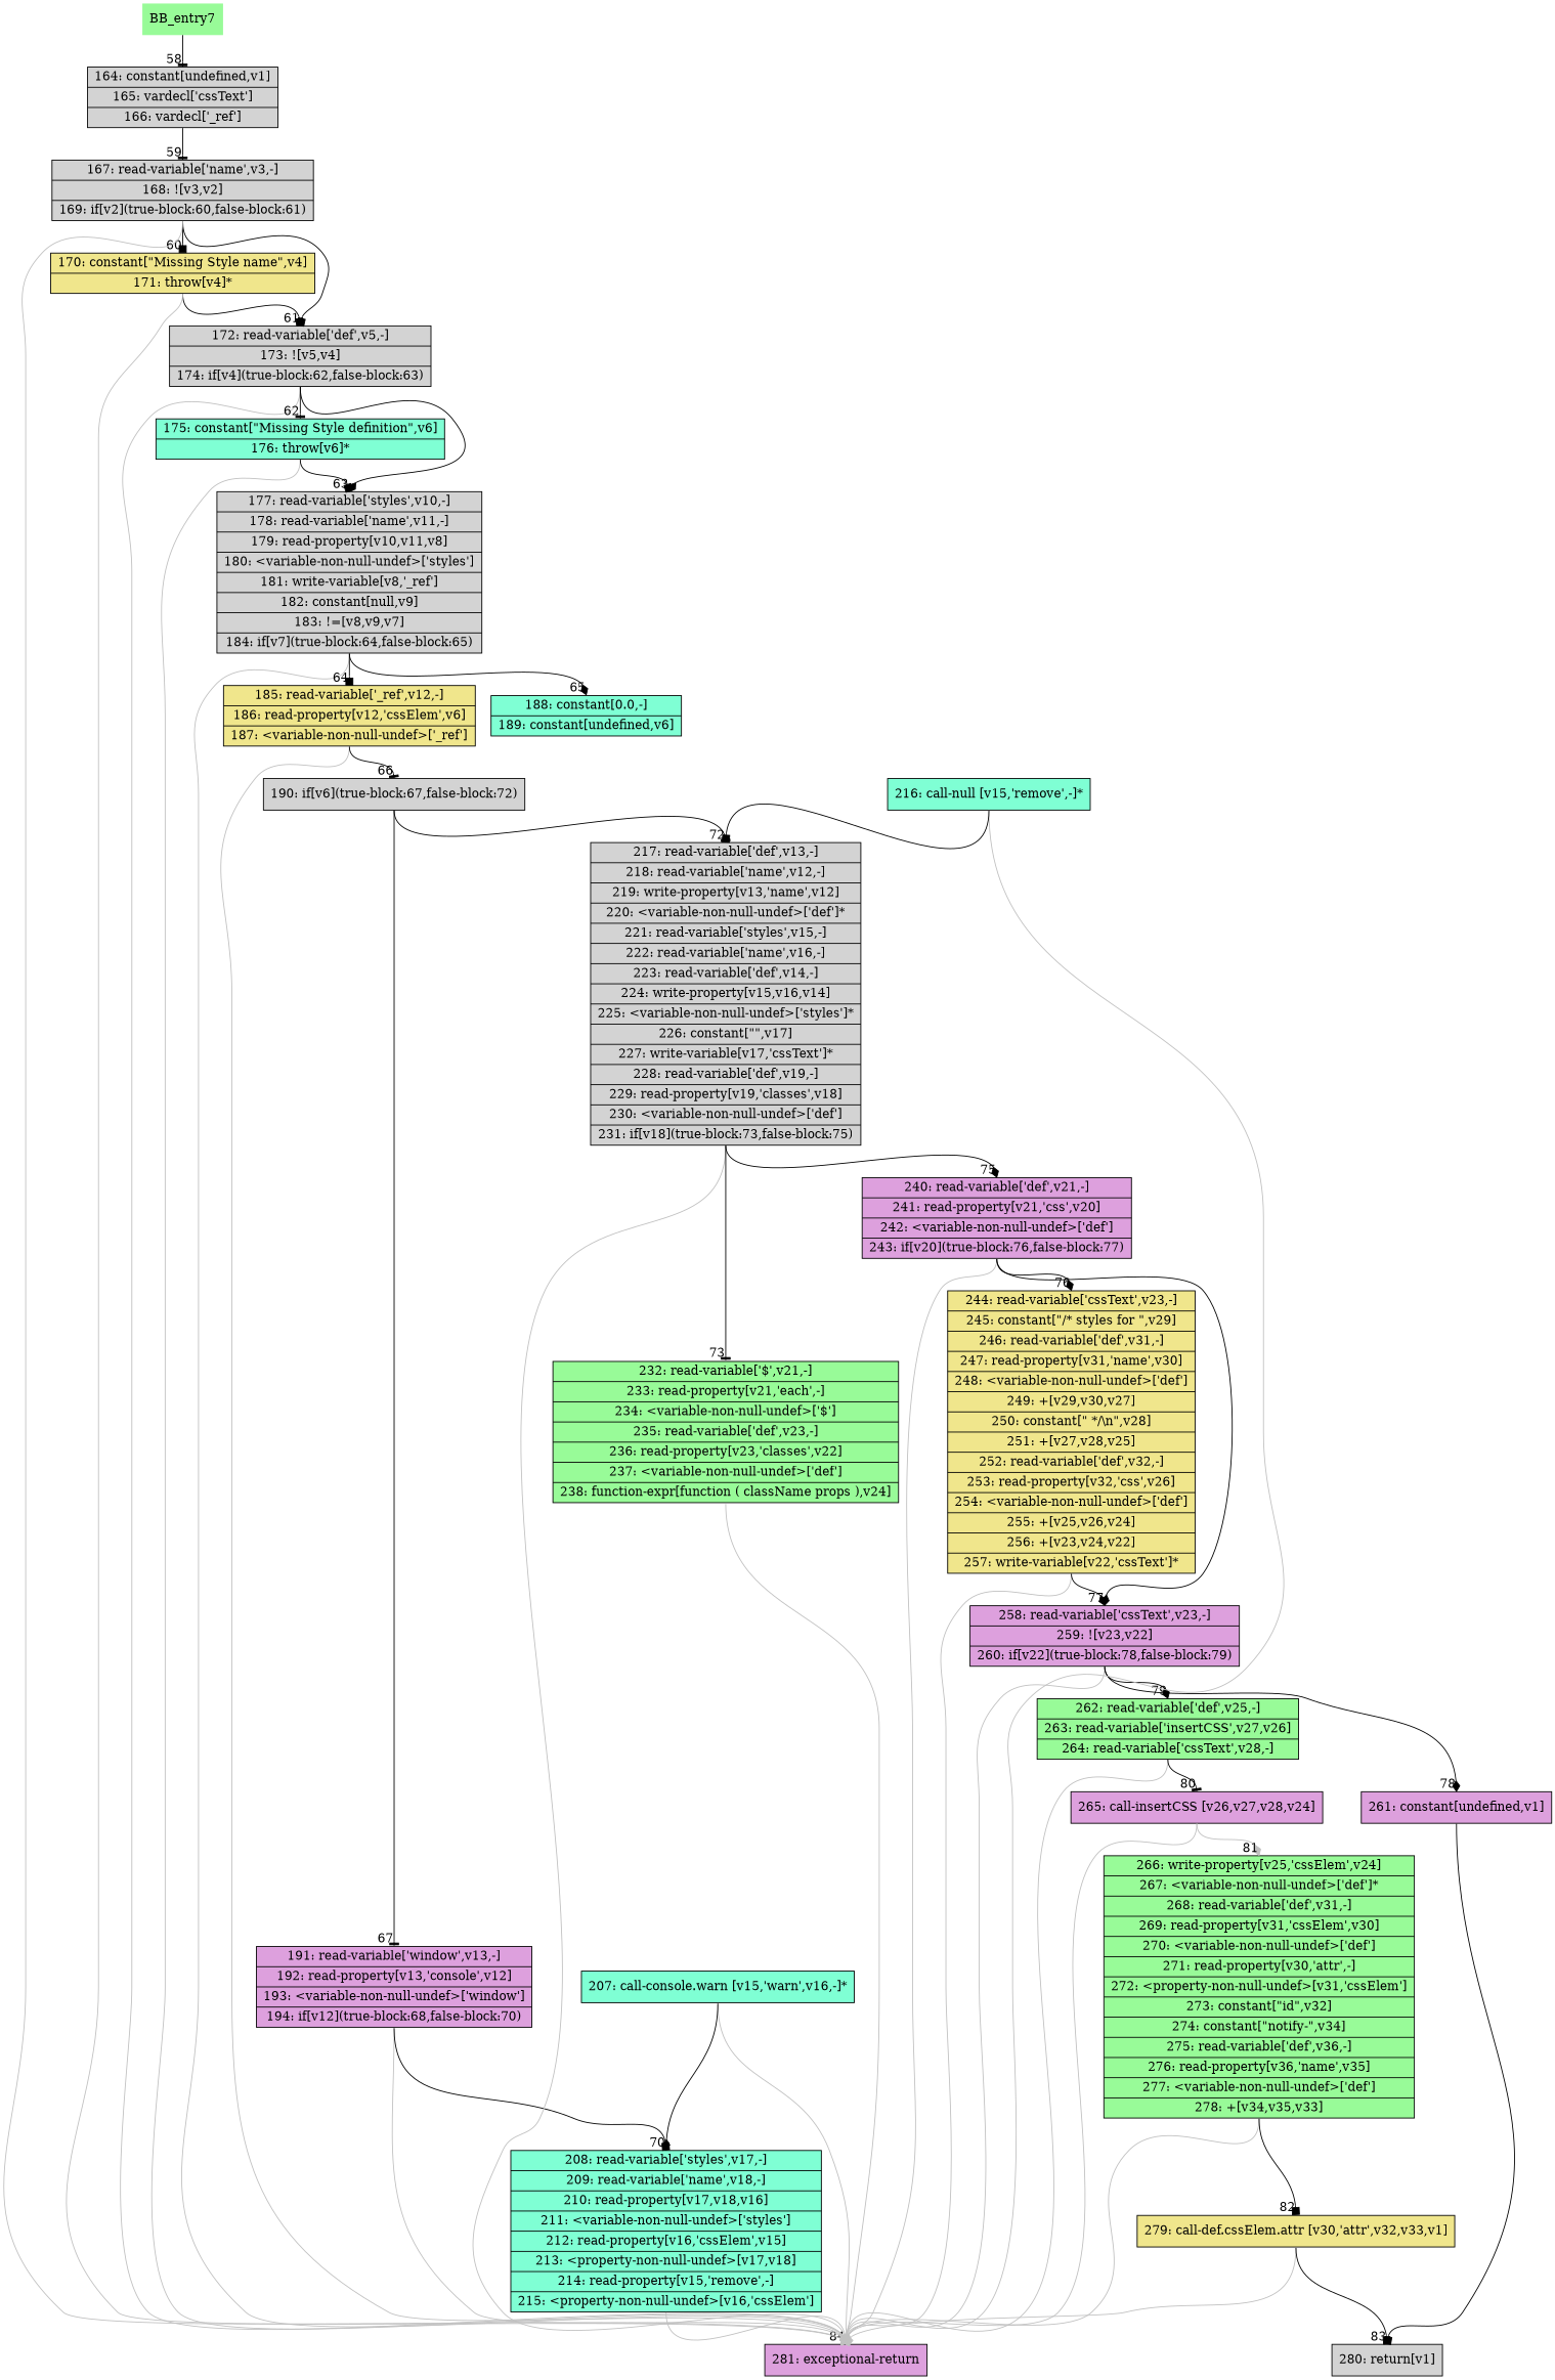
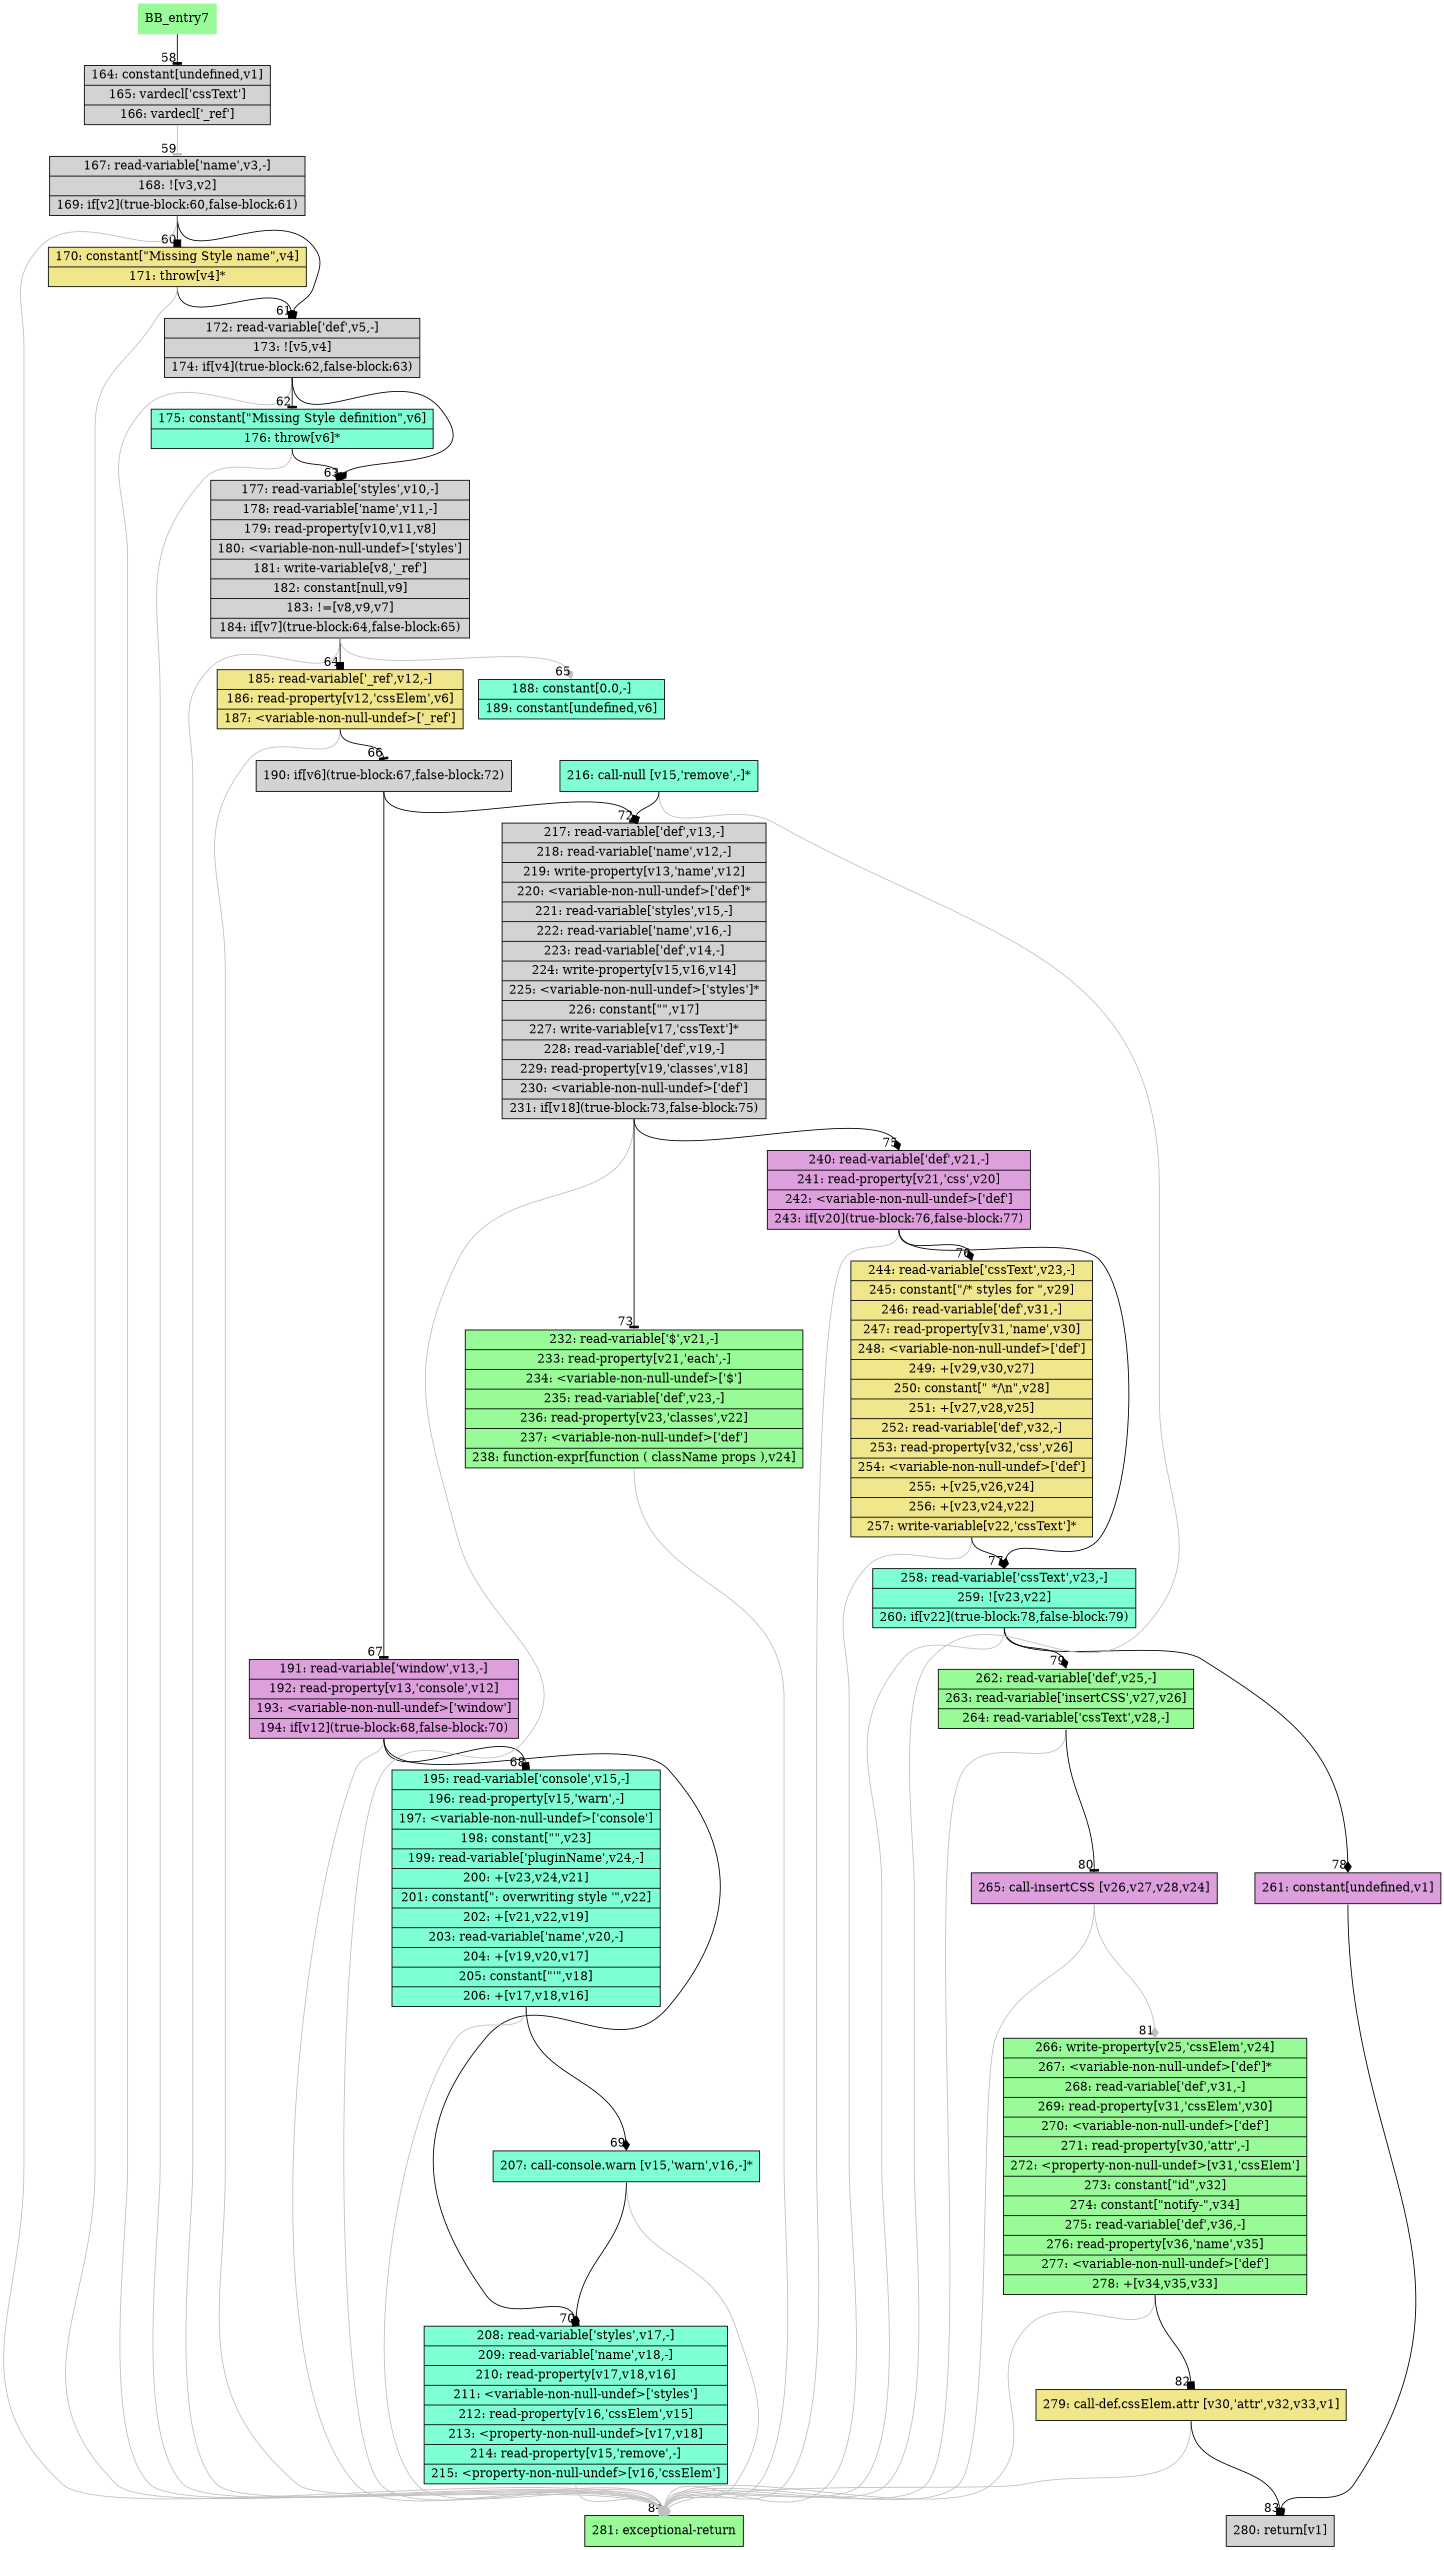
  digraph {
    rankdir=TD
    node [fillcolor=lightgrey shape=record style=filled]
    edge [arrowhead=tee headport=n tailport=s]
    BB_entry7 [fillcolor=palegreen shape=none]
    n2 [label="{164: constant[undefined,v1]|165: vardecl['cssText']|166: vardecl['_ref']}"]
    n3 [label="{167: read-variable['name',v3,-]|168: ![v3,v2]|169: if[v2](true-block:60,false-block:61)}"]
    n4 [fillcolor=khaki label="{170: constant[\"Missing Style name\",v4]|171: throw[v4]*}"]
    n5 [label="{172: read-variable['def',v5,-]|173: ![v5,v4]|174: if[v4](true-block:62,false-block:63)}"]
-   n6 [fillcolor=plum label="{281: exceptional-return}"]
+   n6 [fillcolor=palegreen label="{281: exceptional-return}"]
    n7 [fillcolor=aquamarine label="{175: constant[\"Missing Style definition\",v6]|176: throw[v6]*}"]
    n8 [label="{177: read-variable['styles',v10,-]|178: read-variable['name',v11,-]|179: read-property[v10,v11,v8]|180: \<variable-non-null-undef\>['styles']|181: write-variable[v8,'_ref']|182: constant[null,v9]|183: !=[v8,v9,v7]|184: if[v7](true-block:64,false-block:65)}"]
    n9 [fillcolor=khaki label="{185: read-variable['_ref',v12,-]|186: read-property[v12,'cssElem',v6]|187: \<variable-non-null-undef\>['_ref']}"]
    n10 [fillcolor=aquamarine label="{188: constant[0.0,-]|189: constant[undefined,v6]}"]
    n11 [label="{190: if[v6](true-block:67,false-block:72)}"]
    n12 [fillcolor=plum label="{191: read-variable['window',v13,-]|192: read-property[v13,'console',v12]|193: \<variable-non-null-undef\>['window']|194: if[v12](true-block:68,false-block:70)}"]
    n13 [label="{217: read-variable['def',v13,-]|218: read-variable['name',v12,-]|219: write-property[v13,'name',v12]|220: \<variable-non-null-undef\>['def']*|221: read-variable['styles',v15,-]|222: read-variable['name',v16,-]|223: read-variable['def',v14,-]|224: write-property[v15,v16,v14]|225: \<variable-non-null-undef\>['styles']*|226: constant[\"\",v17]|227: write-variable[v17,'cssText']*|228: read-variable['def',v19,-]|229: read-property[v19,'classes',v18]|230: \<variable-non-null-undef\>['def']|231: if[v18](true-block:73,false-block:75)}"]
+   n14 [fillcolor=aquamarine label="{195: read-variable['console',v15,-]|196: read-property[v15,'warn',-]|197: \<variable-non-null-undef\>['console']|198: constant[\"\",v23]|199: read-variable['pluginName',v24,-]|200: +[v23,v24,v21]|201: constant[\": overwriting style '\",v22]|202: +[v21,v22,v19]|203: read-variable['name',v20,-]|204: +[v19,v20,v17]|205: constant[\"'\",v18]|206: +[v17,v18,v16]}"]
    n15 [fillcolor=aquamarine label="{208: read-variable['styles',v17,-]|209: read-variable['name',v18,-]|210: read-property[v17,v18,v16]|211: \<variable-non-null-undef\>['styles']|212: read-property[v16,'cssElem',v15]|213: \<property-non-null-undef\>[v17,v18]|214: read-property[v15,'remove',-]|215: \<property-non-null-undef\>[v16,'cssElem']}"]
    n16 [fillcolor=palegreen label="{232: read-variable['$',v21,-]|233: read-property[v21,'each',-]|234: \<variable-non-null-undef\>['$']|235: read-variable['def',v23,-]|236: read-property[v23,'classes',v22]|237: \<variable-non-null-undef\>['def']|238: function-expr[function ( className props ),v24]}"]
    n17 [fillcolor=plum label="{240: read-variable['def',v21,-]|241: read-property[v21,'css',v20]|242: \<variable-non-null-undef\>['def']|243: if[v20](true-block:76,false-block:77)}"]
    n18 [fillcolor=aquamarine label="{207: call-console.warn [v15,'warn',v16,-]*}"]
    n19 [fillcolor=khaki label="{244: read-variable['cssText',v23,-]|245: constant[\"/* styles for \",v29]|246: read-variable['def',v31,-]|247: read-property[v31,'name',v30]|248: \<variable-non-null-undef\>['def']|249: +[v29,v30,v27]|250: constant[\" */\\n\",v28]|251: +[v27,v28,v25]|252: read-variable['def',v32,-]|253: read-property[v32,'css',v26]|254: \<variable-non-null-undef\>['def']|255: +[v25,v26,v24]|256: +[v23,v24,v22]|257: write-variable[v22,'cssText']*}"]
-   n20 [fillcolor=plum label="{258: read-variable['cssText',v23,-]|259: ![v23,v22]|260: if[v22](true-block:78,false-block:79)}"]
+   n20 [fillcolor=aquamarine label="{258: read-variable['cssText',v23,-]|259: ![v23,v22]|260: if[v22](true-block:78,false-block:79)}"]
    n21 [fillcolor=aquamarine label="{216: call-null [v15,'remove',-]*}"]
    n22 [fillcolor=plum label="{261: constant[undefined,v1]}"]
    n23 [fillcolor=palegreen label="{262: read-variable['def',v25,-]|263: read-variable['insertCSS',v27,v26]|264: read-variable['cssText',v28,-]}"]
    n24 [label="{280: return[v1]}"]
    n25 [fillcolor=plum label="{265: call-insertCSS [v26,v27,v28,v24]}"]
    n26 [fillcolor=palegreen label="{266: write-property[v25,'cssElem',v24]|267: \<variable-non-null-undef\>['def']*|268: read-variable['def',v31,-]|269: read-property[v31,'cssElem',v30]|270: \<variable-non-null-undef\>['def']|271: read-property[v30,'attr',-]|272: \<property-non-null-undef\>[v31,'cssElem']|273: constant[\"id\",v32]|274: constant[\"notify-\",v34]|275: read-variable['def',v36,-]|276: read-property[v36,'name',v35]|277: \<variable-non-null-undef\>['def']|278: +[v34,v35,v33]}"]
    n27 [fillcolor=khaki label="{279: call-def.cssElem.attr [v30,'attr',v32,v33,v1]}"]
    BB_entry7 -> n2 [headlabel="    58"]
-   n2 -> n3 [headlabel="      59"]
+   n2 -> n3 [headlabel="      59" color=gray]
    n3 -> n4 [arrowhead=box headlabel="      60"]
    n3 -> n5 [arrowhead=box headlabel="      61"]
    n3 -> n6 [color=gray headlabel="      84"]
    n4 -> n5 [arrowhead=box]
    n4 -> n6 [color=gray]
    n5 -> n6 [color=gray]
    n5 -> n7 [headlabel="      62"]
    n5 -> n8 [arrowhead=diamond headlabel="      63"]
    n7 -> n6 [arrowhead=diamond color=gray]
    n7 -> n8 [arrowhead=box]
    n8 -> n6 [arrowhead=diamond color=gray]
    n8 -> n9 [arrowhead=box headlabel="      64"]
-   n8 -> n10 [arrowhead=diamond headlabel="      65"]
+   n8 -> n10 [arrowhead=diamond headlabel="      65" color=gray]
    n9 -> n6 [color=gray]
    n9 -> n11 [headlabel="      66"]
    n11 -> n12 [headlabel="      67"]
    n11 -> n13 [headlabel="      72"]
    n12 -> n6 [color=gray]
+   n12 -> n14 [arrowhead=box headlabel="      68"]
    n12 -> n15 [arrowhead=box headlabel="      70"]
    n13 -> n6 [color=gray]
    n13 -> n16 [headlabel="      73"]
    n13 -> n17 [arrowhead=diamond headlabel="      75"]
+   n14 -> n6 [color=gray]
+   n14 -> n18 [arrowhead=diamond headlabel="      69"]
    n15 -> n6 [arrowhead=diamond color=gray]
    n16 -> n6 [arrowhead=box color=gray]
    n17 -> n6 [arrowhead=box color=gray]
    n17 -> n19 [arrowhead=diamond headlabel="      76"]
    n17 -> n20 [arrowhead=diamond headlabel="      77"]
    n18 -> n6 [color=gray]
    n18 -> n15 [arrowhead=diamond]
    n19 -> n6 [arrowhead=diamond color=gray]
    n19 -> n20 [arrowhead=diamond]
    n20 -> n6 [arrowhead=box color=gray]
    n20 -> n22 [arrowhead=diamond headlabel="      78"]
    n20 -> n23 [arrowhead=diamond headlabel="      79"]
    n21 -> n6 [arrowhead=box color=gray]
    n21 -> n13 [arrowhead=box]
    n22 -> n24 [arrowhead=box headlabel="      83"]
    n23 -> n6 [color=gray]
    n23 -> n25 [headlabel="      80"]
    n25 -> n6 [color=gray]
    n25 -> n26 [arrowhead=diamond color=gray headlabel="      81"]
    n26 -> n6 [arrowhead=diamond color=gray]
    n26 -> n27 [arrowhead=box headlabel="      82"]
    n27 -> n6 [arrowhead=box color=gray]
    n27 -> n24 [arrowhead=box]
  }
